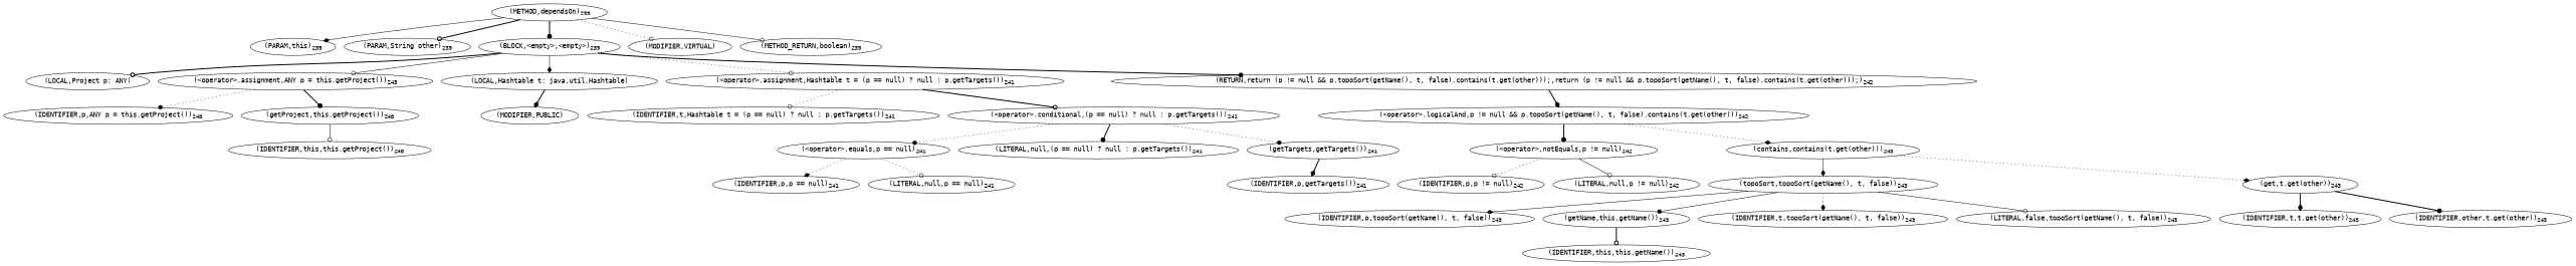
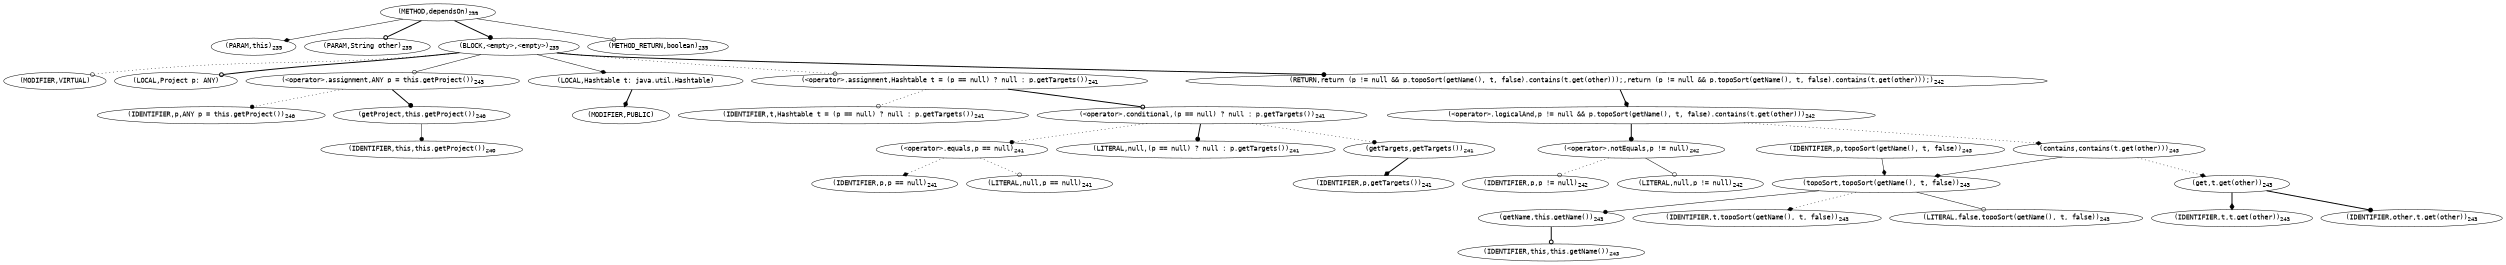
  digraph {
    fontname="DejaVu Sans Mono"
    node [fontname="DejaVu Sans Mono"]
    edge [arrowhead=odot fontname="DejaVu Sans Mono" style=bold]
    n1 [label=<(METHOD,dependsOn)<SUB>239</SUB>>]
    n2 [label=<(PARAM,this)<SUB>239</SUB>>]
    n3 [label=<(PARAM,String other)<SUB>239</SUB>>]
    n4 [label=<(BLOCK,&lt;empty&gt;,&lt;empty&gt;)<SUB>239</SUB>>]
    n5 [label=<(MODIFIER,VIRTUAL)>]
    n6 [label=<(METHOD_RETURN,boolean)<SUB>239</SUB>>]
    n7 [label=<(LOCAL,Project p: ANY)>]
    n8 [label=<(&lt;operator&gt;.assignment,ANY p = this.getProject())<SUB>243</SUB>>]
    n9 [label=<(LOCAL,Hashtable t: java.util.Hashtable)>]
    n10 [label=<(&lt;operator&gt;.assignment,Hashtable t = (p == null) ? null : p.getTargets())<SUB>241</SUB>>]
    n11 [label=<(RETURN,return (p != null &amp;&amp; p.topoSort(getName(), t, false).contains(t.get(other)));,return (p != null &amp;&amp; p.topoSort(getName(), t, false).contains(t.get(other)));)<SUB>242</SUB>>]
    n12 [label=<(MODIFIER,PUBLIC)>]
    n13 [label=<(IDENTIFIER,p,ANY p = this.getProject())<SUB>240</SUB>>]
    n14 [label=<(getProject,this.getProject())<SUB>240</SUB>>]
    n15 [label=<(IDENTIFIER,t,Hashtable t = (p == null) ? null : p.getTargets())<SUB>241</SUB>>]
    n16 [label=<(&lt;operator&gt;.conditional,(p == null) ? null : p.getTargets())<SUB>241</SUB>>]
    n17 [label=<(&lt;operator&gt;.logicalAnd,p != null &amp;&amp; p.topoSort(getName(), t, false).contains(t.get(other)))<SUB>242</SUB>>]
    n18 [label=<(IDENTIFIER,this,this.getProject())<SUB>240</SUB>>]
    n19 [label=<(&lt;operator&gt;.equals,p == null)<SUB>241</SUB>>]
    n20 [label=<(LITERAL,null,(p == null) ? null : p.getTargets())<SUB>241</SUB>>]
    n21 [label=<(getTargets,getTargets())<SUB>241</SUB>>]
    n22 [label=<(IDENTIFIER,p,p == null)<SUB>241</SUB>>]
    n23 [label=<(LITERAL,null,p == null)<SUB>241</SUB>>]
    n24 [label=<(IDENTIFIER,p,getTargets())<SUB>241</SUB>>]
    n25 [label=<(&lt;operator&gt;.notEquals,p != null)<SUB>242</SUB>>]
    n26 [label=<(contains,contains(t.get(other)))<SUB>243</SUB>>]
    n27 [label=<(IDENTIFIER,p,p != null)<SUB>242</SUB>>]
    n28 [label=<(LITERAL,null,p != null)<SUB>242</SUB>>]
    n29 [label=<(topoSort,topoSort(getName(), t, false))<SUB>243</SUB>>]
    n30 [label=<(get,t.get(other))<SUB>243</SUB>>]
    n31 [label=<(IDENTIFIER,p,topoSort(getName(), t, false))<SUB>243</SUB>>]
    n32 [label=<(getName,this.getName())<SUB>243</SUB>>]
    n33 [label=<(IDENTIFIER,t,topoSort(getName(), t, false))<SUB>243</SUB>>]
    n34 [label=<(LITERAL,false,topoSort(getName(), t, false))<SUB>243</SUB>>]
    n35 [label=<(IDENTIFIER,t,t.get(other))<SUB>243</SUB>>]
    n36 [label=<(IDENTIFIER,other,t.get(other))<SUB>243</SUB>>]
    n37 [label=<(IDENTIFIER,this,this.getName())<SUB>243</SUB>>]
    n1 -> n2 [arrowhead=diamond style=solid]
    n1 -> n3
    n1 -> n4 [arrowhead=dot]
-   n1 -> n5 [style=dotted]
+   n4 -> n5 [style=dotted]
    n1 -> n6 [style=solid]
    n4 -> n7
    n4 -> n8 [style=solid]
    n4 -> n9 [arrowhead=diamond style=solid]
    n4 -> n10 [style=dotted]
    n4 -> n11 [arrowhead=dot]
    n8 -> n13 [arrowhead=dot style=dotted]
    n8 -> n14 [arrowhead=dot]
    n9 -> n12 [arrowhead=diamond]
    n10 -> n15 [style=dotted]
    n10 -> n16
    n11 -> n17 [arrowhead=diamond]
-   n14 -> n18 [style=solid]
+   n14 -> n18 [arrowhead=dot style=solid]
    n16 -> n19 [arrowhead=dot style=dotted]
    n16 -> n20 [arrowhead=dot]
    n16 -> n21 [arrowhead=dot style=dotted]
    n17 -> n25 [arrowhead=dot]
    n17 -> n26 [arrowhead=diamond style=dotted]
    n19 -> n22 [arrowhead=diamond style=dotted]
    n19 -> n23 [style=dotted]
    n21 -> n24 [arrowhead=diamond]
    n25 -> n27 [style=dotted]
    n25 -> n28 [style=solid]
    n26 -> n29 [arrowhead=diamond style=solid]
    n26 -> n30 [arrowhead=diamond style=dotted]
-   n29 -> n31 [arrowhead=diamond style=solid]
+   n31 -> n29 [arrowhead=diamond style=solid]
    n29 -> n32 [arrowhead=dot style=solid]
    n29 -> n33 [arrowhead=diamond style=dotted]
    n29 -> n34 [style=solid]
    n30 -> n35 [arrowhead=diamond]
    n30 -> n36 [arrowhead=dot]
    n32 -> n37
  }
